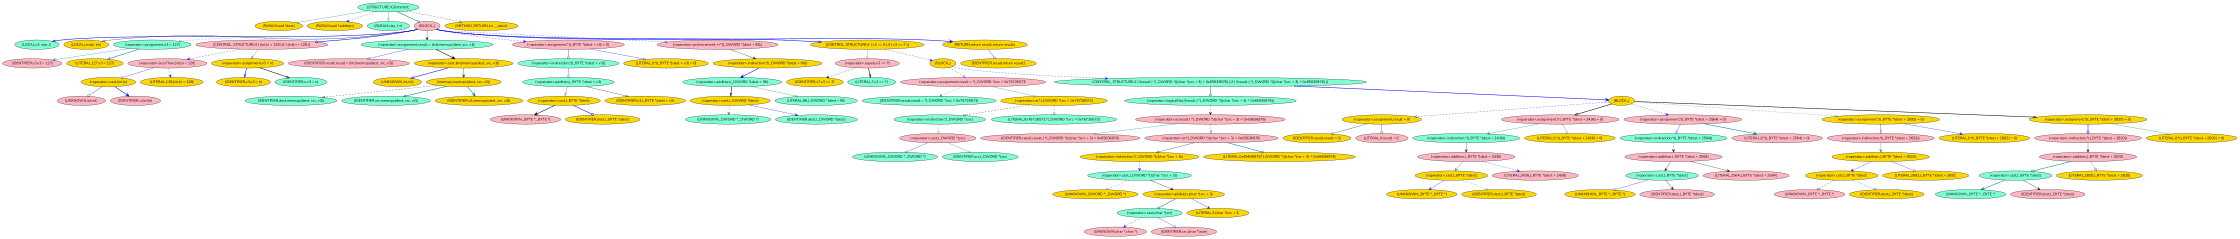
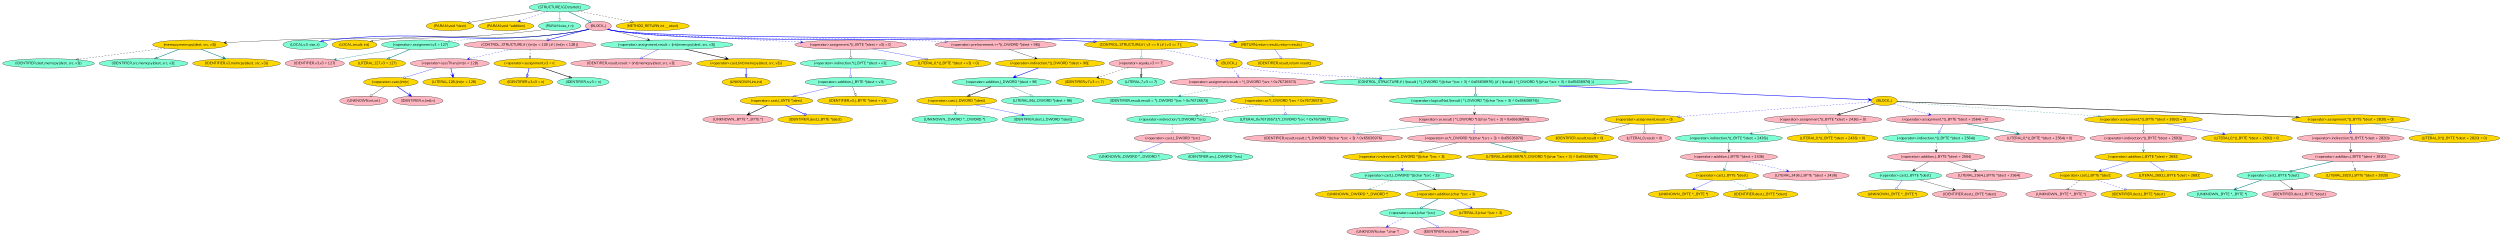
  digraph {
    fontname=Nunito
    node [fillcolor=gold fontname=Nunito style=filled]
    edge [arrowhead=vee color=blue fontname=Nunito style=solid]
    n1 [fillcolor=aquamarine label="(STRUCTURE,IGDstartelt)"]
    n2 [label="(PARAM,void *dest)"]
    n3 [label="(PARAM,void *addition)"]
    n4 [fillcolor=aquamarine label="(PARAM,size_t n)"]
    n5 [fillcolor=lightpink label="(BLOCK,,)"]
    n6 [label="(METHOD_RETURN,int __cdecl)"]
    n7 [fillcolor=aquamarine label="(LOCAL,v3: size_t)"]
    n8 [label="(LOCAL,result: int)"]
    n9 [fillcolor=aquamarine label="(<operator>.assignment,v3 = 127)"]
    n10 [fillcolor=lightpink label="(CONTROL_STRUCTURE,if ( (int)n < 128 ),if ( (int)n < 128 ))"]
    n11 [fillcolor=aquamarine label="(<operator>.assignment,result = (int)memcpy(dest, src, v3))"]
    n12 [fillcolor=lightpink label="(<operator>.assignment,*((_BYTE *)dest + v3) = 0)"]
    n13 [fillcolor=lightpink label="(<operator>.preIncrement,++*((_DWORD *)dest + 96))"]
    n14 [label="(CONTROL_STRUCTURE,if ( v3 == 9 ),if ( v3 == 7 ))"]
    n15 [label="(RETURN,return result;,return result;)"]
    n16 [fillcolor=lightpink label="(IDENTIFIER,v3,v3 = 127)"]
    n17 [label="(LITERAL,127,v3 = 127)"]
    n18 [fillcolor=lightpink label="(<operator>.lessThan,(int)n < 128)"]
    n19 [label="(<operator>.assignment,v3 = n)"]
    n20 [fillcolor=lightpink label="(IDENTIFIER,result,result = (int)memcpy(dest, src, v3))"]
    n21 [label="(<operator>.cast,(int)memcpy(dest, src, v3))"]
    n22 [fillcolor=aquamarine label="(<operator>.indirection,*((_BYTE *)dest + v3))"]
    n23 [label="(LITERAL,0,*((_BYTE *)dest + v3) = 0)"]
    n24 [label="(<operator>.indirection,*((_DWORD *)dest + 96))"]
    n25 [fillcolor=lightpink label="(<operator>.equals,v3 == 7)"]
    n26 [label="(BLOCK,,)"]
    n27 [label="(IDENTIFIER,result,return result;)"]
    n28 [label="(<operator>.cast,(int)n)"]
    n29 [label="(LITERAL,128,(int)n < 128)"]
    n30 [label="(IDENTIFIER,v3,v3 = n)"]
    n31 [fillcolor=aquamarine label="(IDENTIFIER,n,v3 = n)"]
    n32 [fillcolor=lightpink label="(UNKNOWN,int,int)"]
    n33 [fillcolor=lightpink label="(IDENTIFIER,n,(int)n)"]
    n34 [label="(UNKNOWN,int,int)"]
    n35 [label="(memcpy,memcpy(dest, src, v3))"]
    n36 [fillcolor=aquamarine label="(IDENTIFIER,dest,memcpy(dest, src, v3))"]
    n37 [fillcolor=aquamarine label="(IDENTIFIER,src,memcpy(dest, src, v3))"]
    n38 [label="(IDENTIFIER,v3,memcpy(dest, src, v3))"]
    n39 [fillcolor=aquamarine label="(<operator>.addition,(_BYTE *)dest + v3)"]
    n40 [label="(<operator>.cast,(_BYTE *)dest)"]
    n41 [label="(IDENTIFIER,v3,(_BYTE *)dest + v3)"]
    n42 [fillcolor=lightpink label="(UNKNOWN,_BYTE *,_BYTE *)"]
    n43 [label="(IDENTIFIER,dest,(_BYTE *)dest)"]
    n44 [fillcolor=aquamarine label="(<operator>.addition,(_DWORD *)dest + 96)"]
    n45 [label="(<operator>.cast,(_DWORD *)dest)"]
    n46 [fillcolor=aquamarine label="(LITERAL,96,(_DWORD *)dest + 96)"]
    n47 [fillcolor=aquamarine label="(UNKNOWN,_DWORD *,_DWORD *)"]
    n48 [fillcolor=aquamarine label="(IDENTIFIER,dest,(_DWORD *)dest)"]
    n49 [label="(IDENTIFIER,v7,v3 == 7)"]
    n50 [fillcolor=aquamarine label="(LITERAL,7,v3 == 7)"]
    n51 [fillcolor=lightpink label="(<operator>.assignment,result = *(_DWORD *)src ^ 0x76726573)"]
    n52 [fillcolor=aquamarine label="(CONTROL_STRUCTURE,if ( !(result | *(_DWORD *)((char *)src + 3) ^ 0x65636976) ),if ( !(result | *(_DWORD *)((char *)src + 3) ^ 0x65636976) ))"]
    n53 [fillcolor=aquamarine label="(IDENTIFIER,result,result = *(_DWORD *)src ^ 0x76726573)"]
    n54 [label="(<operator>.or,*(_DWORD *)src ^ 0x76726573)"]
    n55 [fillcolor=aquamarine label="(<operator>.logicalNot,!(result | *(_DWORD *)((char *)src + 3) ^ 0x65636976))"]
    n56 [label="(BLOCK,,)"]
    n57 [fillcolor=aquamarine label="(<operator>.indirection,*(_DWORD *)src)"]
    n58 [fillcolor=aquamarine label="(LITERAL,0x76726573,*(_DWORD *)src ^ 0x76726573)"]
    n59 [fillcolor=lightpink label="(<operator>.cast,(_DWORD *)src)"]
    n60 [fillcolor=aquamarine label="(UNKNOWN,_DWORD *,_DWORD *)"]
    n61 [fillcolor=aquamarine label="(IDENTIFIER,src,(_DWORD *)src)"]
    n62 [fillcolor=lightpink label="(<operator>.or,result | *(_DWORD *)((char *)src + 3) ^ 0x65636976)"]
    n63 [label="(<operator>.assignment,result = 0)"]
    n64 [fillcolor=lightpink label="(<operator>.assignment,*((_BYTE *)dest + 2436) = 0)"]
    n65 [fillcolor=lightpink label="(<operator>.assignment,*((_BYTE *)dest + 2564) = 0)"]
    n66 [label="(<operator>.assignment,*((_BYTE *)dest + 2692) = 0)"]
    n67 [label="(<operator>.assignment,*((_BYTE *)dest + 2820) = 0)"]
    n68 [fillcolor=lightpink label="(IDENTIFIER,result,result | *(_DWORD *)((char *)src + 3) ^ 0x65636976)"]
    n69 [fillcolor=lightpink label="(<operator>.or,*(_DWORD *)((char *)src + 3) ^ 0x65636976)"]
    n70 [label="(<operator>.indirection,*(_DWORD *)((char *)src + 3))"]
    n71 [label="(LITERAL,0x65636976,*(_DWORD *)((char *)src + 3) ^ 0x65636976)"]
    n72 [fillcolor=aquamarine label="(<operator>.cast,(_DWORD *)((char *)src + 3))"]
    n73 [label="(UNKNOWN,_DWORD *,_DWORD *)"]
    n74 [label="(<operator>.addition,(char *)src + 3)"]
    n75 [fillcolor=aquamarine label="(<operator>.cast,(char *)src)"]
    n76 [label="(LITERAL,3,(char *)src + 3)"]
    n77 [fillcolor=lightpink label="(UNKNOWN,char *,char *)"]
    n78 [fillcolor=lightpink label="(IDENTIFIER,src,(char *)size)"]
    n79 [label="(IDENTIFIER,result,result = 0)"]
    n80 [fillcolor=lightpink label="(LITERAL,0,result = 0)"]
    n81 [fillcolor=aquamarine label="(<operator>.indirection,*((_BYTE *)dest + 2436))"]
    n82 [label="(LITERAL,0,*((_BYTE *)dest + 2436) = 0)"]
    n83 [fillcolor=aquamarine label="(<operator>.indirection,*((_BYTE *)dest + 2564))"]
    n84 [fillcolor=lightpink label="(LITERAL,0,*((_BYTE *)dest + 2564) = 0)"]
    n85 [fillcolor=lightpink label="(<operator>.indirection,*((_BYTE *)dest + 2692))"]
    n86 [label="(LITERAL,0,*((_BYTE *)dest + 2692) = 0)"]
    n87 [fillcolor=lightpink label="(<operator>.indirection,*((_BYTE *)dest + 2820))"]
    n88 [label="(LITERAL,0,*((_BYTE *)dest + 2820) = 0)"]
    n89 [fillcolor=lightpink label="(<operator>.addition,(_BYTE *)dest + 2436)"]
    n90 [label="(<operator>.cast,(_BYTE *)dest)"]
    n91 [fillcolor=lightpink label="(LITERAL,2436,(_BYTE *)dest + 2436)"]
    n92 [label="(UNKNOWN,_BYTE *,_BYTE *)"]
    n93 [label="(IDENTIFIER,dest,(_BYTE *)dest)"]
    n94 [fillcolor=lightpink label="(<operator>.addition,(_BYTE *)dest + 2564)"]
    n95 [fillcolor=aquamarine label="(<operator>.cast,(_BYTE *)dest)"]
    n96 [fillcolor=lightpink label="(LITERAL,2564,(_BYTE *)dest + 2564)"]
    n97 [label="(UNKNOWN,_BYTE *,_BYTE *)"]
    n98 [fillcolor=lightpink label="(IDENTIFIER,dest,(_BYTE *)dest)"]
    n99 [label="(<operator>.addition,(_BYTE *)dest + 2692)"]
    n100 [label="(<operator>.cast,(_BYTE *)dest)"]
    n101 [label="(LITERAL,2692,(_BYTE *)dest + 2692)"]
    n102 [fillcolor=lightpink label="(UNKNOWN,_BYTE *,_BYTE *)"]
    n103 [label="(IDENTIFIER,dest,(_BYTE *)dest)"]
    n104 [fillcolor=lightpink label="(<operator>.addition,(_BYTE *)dest + 2820)"]
    n105 [fillcolor=aquamarine label="(<operator>.cast,(_BYTE *)dest)"]
    n106 [label="(LITERAL,2820,(_BYTE *)dest + 2820)"]
    n107 [fillcolor=aquamarine label="(UNKNOWN,_BYTE *,_BYTE *)"]
    n108 [fillcolor=lightpink label="(IDENTIFIER,dest,(_BYTE *)dest)"]
-   n1 -> n2 [arrowhead=onormal color=teal]
+   n1 -> n2 [arrowhead=onormal color=black]
    n1 -> n3 [style=dashed]
    n1 -> n4 [arrowhead=onormal color=teal]
    n1 -> n5 [arrowhead=odot color=teal style=bold]
    n1 -> n6 [arrowhead=onormal color=black style=dashed]
    n5 -> n7 [arrowhead=onormal style=bold]
    n5 -> n8 [arrowhead=onormal color=black]
    n5 -> n9 [arrowhead=odot color=teal style=dashed]
    n5 -> n10 [arrowhead=odot style=bold]
    n5 -> n11 [color=black]
    n5 -> n12 [style=dashed]
    n5 -> n13 [arrowhead=onormal style=dashed]
    n5 -> n14 [arrowhead=onormal style=bold]
    n5 -> n15 [style=bold]
    n9 -> n16 [color=teal]
    n9 -> n17 [arrowhead=onormal color=teal style=bold]
    n10 -> n18 [style=dashed]
    n10 -> n19 [arrowhead=onormal color=black style=dashed]
    n11 -> n20 [arrowhead=onormal]
    n11 -> n21 [color=black style=bold]
    n12 -> n22 [arrowhead=odot color=black]
    n12 -> n23 [arrowhead=odot]
    n13 -> n24 [color=black]
    n14 -> n25 [arrowhead=odot color=teal]
    n14 -> n26 [style=dashed]
    n15 -> n27 [arrowhead=odot]
    n18 -> n28 [arrowhead=odot]
-   n18 -> n29 [style=dashed]
+   n18 -> n29 [style=bold]
    n19 -> n30 [arrowhead=onormal style=bold]
    n19 -> n31 [arrowhead=onormal color=black style=bold]
    n21 -> n34 [arrowhead=onormal style=bold]
-   n21 -> n35 [color=black]
+   n4 -> n35 [color=black]
    n22 -> n39 [arrowhead=odot]
    n24 -> n44 [style=bold]
    n25 -> n49 [color=black style=dashed]
    n25 -> n50 [arrowhead=onormal color=black style=bold]
    n26 -> n51 [arrowhead=onormal style=dashed]
    n26 -> n52 [style=dashed]
    n28 -> n32 [arrowhead=odot color=black]
    n28 -> n33 [style=bold]
    n35 -> n36 [arrowhead=onormal color=black style=dashed]
    n35 -> n37 [arrowhead=onormal color=teal style=bold]
    n35 -> n38 [color=teal style=bold]
    n39 -> n40 [arrowhead=onormal]
    n39 -> n41 [arrowhead=onormal color=black]
    n40 -> n42 [color=black style=bold]
    n40 -> n43 [arrowhead=odot style=bold]
    n44 -> n45 [arrowhead=onormal color=black style=bold]
    n44 -> n46 [arrowhead=onormal color=teal]
    n45 -> n47 [color=teal style=dashed]
    n45 -> n48
    n51 -> n53 [color=teal style=dashed]
    n51 -> n54 [arrowhead=odot color=teal]
    n52 -> n55 [arrowhead=odot color=teal style=bold]
    n52 -> n56 [style=bold]
    n54 -> n57 [arrowhead=odot color=black style=dashed]
    n54 -> n58 [arrowhead=odot style=dashed]
    n55 -> n62 [color=black style=dashed]
    n56 -> n63 [arrowhead=onormal style=dashed]
    n56 -> n64 [arrowhead=onormal color=black style=bold]
    n56 -> n65 [style=dashed]
    n56 -> n66 [arrowhead=onormal color=teal style=dashed]
    n56 -> n67 [arrowhead=onormal color=black style=bold]
    n57 -> n59 [arrowhead=odot color=teal style=dashed]
    n59 -> n60 [arrowhead=odot]
    n59 -> n61 [arrowhead=odot color=teal]
    n62 -> n68 [arrowhead=onormal color=teal]
    n62 -> n69 [arrowhead=onormal style=dashed]
    n63 -> n79 [arrowhead=odot color=black]
    n63 -> n80 [arrowhead=odot color=black]
    n64 -> n81 [color=teal]
    n64 -> n82 [arrowhead=odot color=teal]
    n65 -> n83 [arrowhead=onormal]
    n65 -> n84 [color=teal style=bold]
    n66 -> n85 [arrowhead=onormal color=black]
    n66 -> n86
    n67 -> n87 [arrowhead=odot style=bold]
    n67 -> n88 [arrowhead=odot color=teal]
    n69 -> n70 [arrowhead=onormal color=black]
    n69 -> n71 [arrowhead=odot color=teal style=bold]
    n70 -> n72 [style=dashed]
    n72 -> n73 [arrowhead=onormal color=teal style=dashed]
    n72 -> n74 [color=black]
    n74 -> n75 [arrowhead=odot color=teal style=bold]
    n74 -> n76
    n75 -> n77 [style=dashed]
    n75 -> n78 [arrowhead=odot]
    n81 -> n89 [color=black]
    n83 -> n94 [color=black style=dashed]
    n85 -> n99 [color=teal]
    n87 -> n104 [color=black]
    n89 -> n90 [color=teal]
    n89 -> n91 [style=dashed]
    n90 -> n92
    n90 -> n93 [arrowhead=odot color=teal style=dashed]
    n94 -> n95 [color=black]
    n94 -> n96 [color=black]
    n95 -> n97 [arrowhead=odot]
    n95 -> n98 [color=black]
    n99 -> n100
    n99 -> n101 [arrowhead=odot]
    n100 -> n102 [arrowhead=odot color=black style=dashed]
    n100 -> n103 [arrowhead=odot style=dashed]
    n104 -> n105 [arrowhead=odot color=teal style=bold]
    n104 -> n106 [arrowhead=onormal color=black style=dashed]
    n105 -> n107 [color=teal style=bold]
    n105 -> n108 [color=black]
  }
